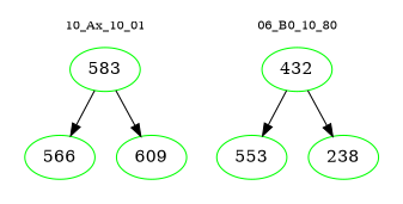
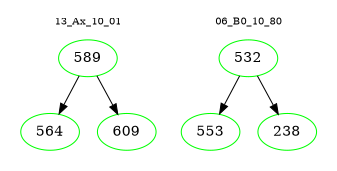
  digraph {
    node [color=green]
    edge [color=black]
-   n1 [label=583]
-   n2 [label=566]
+   n1 [label=589]
+   n2 [label=564]
    n3 [label=609]
-   n4 [label=432]
+   n4 [label=532]
    n5 [label=553]
    n6 [label=238]
    subgraph cluster_1 {
      color=white
      fontsize=10
-     label="10_Ax_10_01"
+     label="13_Ax_10_01"
      n1
      n2
      n3
    }
    subgraph cluster_2 {
      color=white
      fontsize=10
      label="06_B0_10_80"
      n4
      n5
      n6
    }
    n1 -> n2
    n1 -> n3
    n4 -> n5
    n4 -> n6
  }
